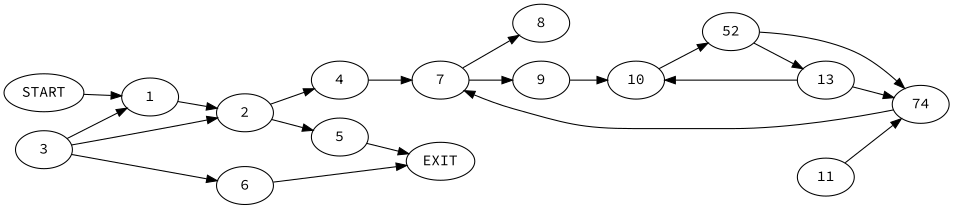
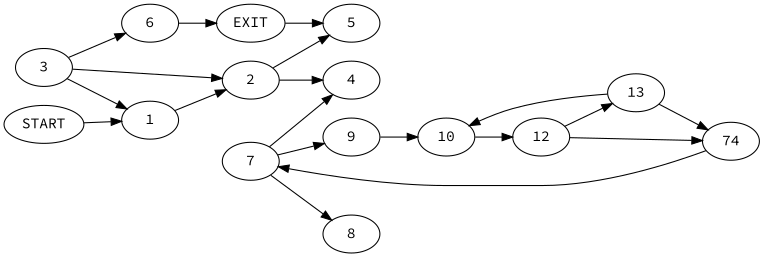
  digraph {
    fontname="Source Code Pro"
    rankdir=LR
    node [fontname="Source Code Pro"]
    edge [fontname="Source Code Pro"]
    n1 [label=START]
    1
    2
    n4 [label=EXIT]
    4
    5
    3
    6
    7
    8
    9
    10
-   12 [label=52]
+   12
    n14 [label=74]
-   11
    13
    n1 -> 1
    1 -> 2
    2 -> 4
    2 -> 5
-   4 -> 7
-   5 -> n4
+   7 -> 4
+   n4 -> 5
    3 -> 1
    3 -> 2
    3 -> 6
    6 -> n4
    7 -> 8
    7 -> 9
    9 -> 10
    10 -> 12
    12 -> n14
    12 -> 13
    n14 -> 7
-   11 -> n14
    13 -> 10
    13 -> n14
  }
